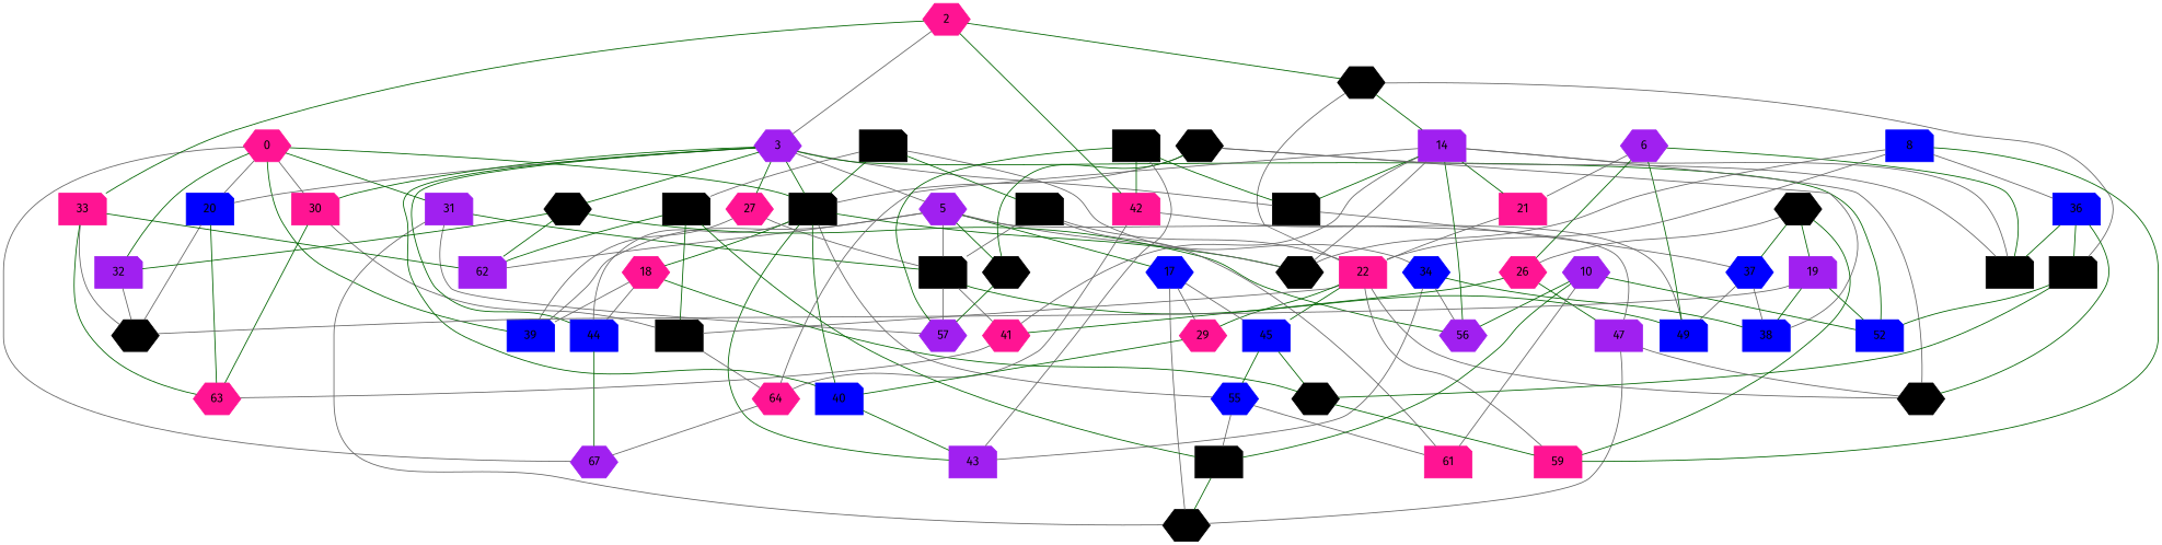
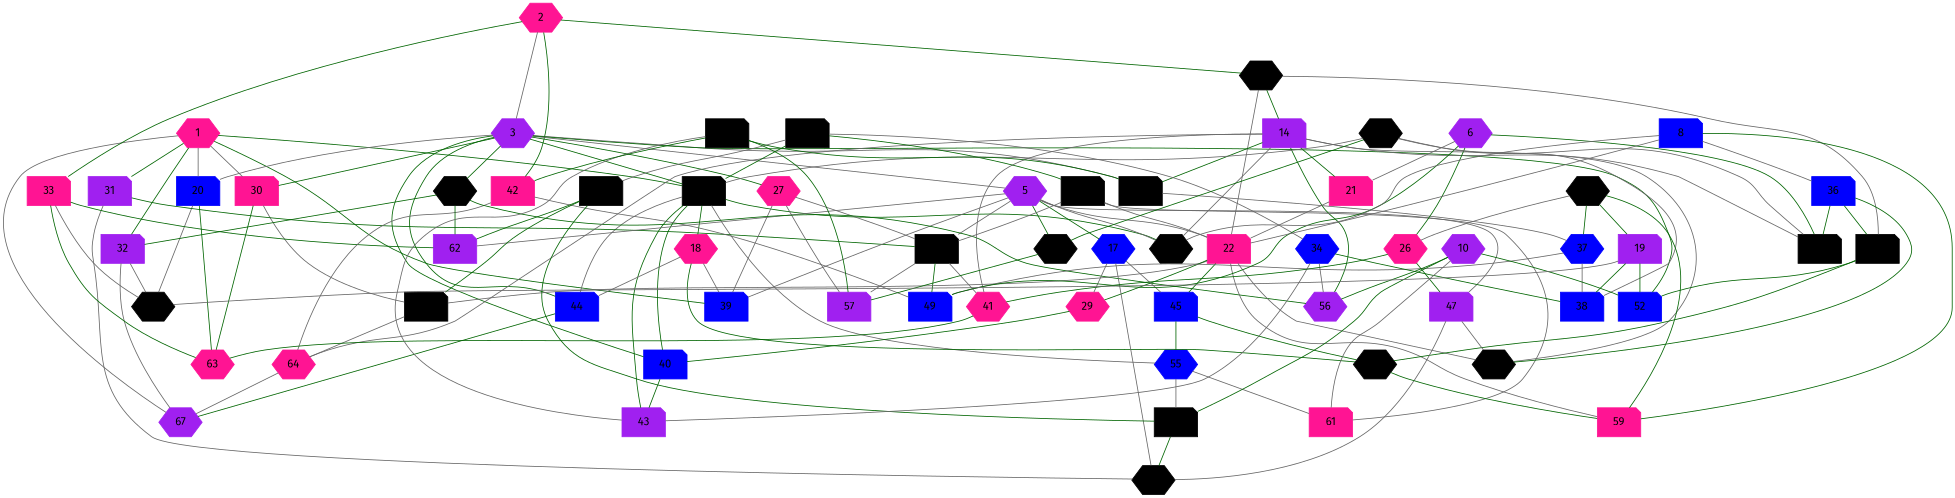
  graph {
    fontname="Fira Sans"
    node [color=black fontname="Fira Sans" shape=note style=filled]
    edge [color=darkgreen fontname="Fira Sans" weight=1.0]
-   1 [color=deeppink shape=hexagon label=0]
+   1 [color=deeppink shape=hexagon]
    16
    20 [color=blue]
    30 [color=deeppink]
    31 [color=purple]
    32 [color=purple]
    39 [color=blue]
    67 [color=purple shape=hexagon]
    40 [color=blue]
    44 [color=blue]
    24 [shape=hexagon]
    18 [color=deeppink shape=hexagon]
    43 [color=purple]
    55 [color=blue shape=hexagon]
    54 [shape=hexagon]
    63 [color=deeppink shape=hexagon]
    27 [color=deeppink shape=hexagon]
    35
    50
    66 [shape=hexagon]
-   57 [color=purple shape=hexagon]
+   57 [color=purple]
    2 [color=deeppink shape=hexagon]
    3 [color=purple shape=hexagon]
    11 [shape=hexagon]
    33 [color=deeppink]
    42 [color=deeppink]
    5 [color=purple shape=hexagon]
    15 [shape=hexagon]
    28
    52 [color=blue]
    22 [color=deeppink]
    14 [color=purple]
    46
    62 [color=purple]
    49 [color=blue]
    64 [color=deeppink shape=hexagon]
    17 [color=blue shape=hexagon]
    47 [color=purple]
    48 [shape=hexagon]
    56 [color=purple shape=hexagon]
    37 [color=blue shape=hexagon]
    4
    7
    13
    34 [color=blue shape=hexagon]
    61 [color=deeppink]
    65
    38 [color=blue]
    29 [color=deeppink shape=hexagon]
    45 [color=blue]
    59 [color=deeppink]
    58 [shape=hexagon]
    41 [color=deeppink shape=hexagon]
    6 [color=purple shape=hexagon]
    21 [color=deeppink]
    26 [color=deeppink shape=hexagon]
    53
    8 [color=blue]
    36 [color=blue]
    9 [shape=hexagon]
    10 [color=purple shape=hexagon]
    51 [shape=hexagon]
    12 [shape=hexagon]
    19 [color=purple]
    25
    1 -- 16
    1 -- 20 [color=gray40]
    1 -- 30 [color=gray40]
    1 -- 31
    1 -- 32
    1 -- 39
    1 -- 67 [color=gray40]
    16 -- 40
    16 -- 44 [color=gray40]
    16 -- 24 [weight=3.0]
    16 -- 18
    16 -- 43
    16 -- 55 [color=gray40]
    20 -- 54 [color=gray40]
    20 -- 63
    30 -- 63
    30 -- 50 [color=gray40]
    31 -- 35
    31 -- 66 [color=gray40]
-   31 -- 57 [color=gray40]
+   27 -- 57 [color=gray40]
+   32 -- 67 [color=gray40]
    32 -- 54 [color=gray40]
    40 -- 43
    44 -- 67
    18 -- 39 [color=gray40]
    18 -- 44 [color=gray40]
    18 -- 51
    55 -- 61 [color=gray40]
    55 -- 65 [color=gray40]
    27 -- 39 [color=gray40]
    27 -- 35 [color=gray40]
    35 -- 57 [color=gray40]
    35 -- 49
    35 -- 41 [color=gray40]
    50 -- 64 [color=gray40]
    2 -- 3 [color=gray40]
    2 -- 11
    2 -- 33
    2 -- 42
    3 -- 16
    3 -- 20 [color=gray40]
    3 -- 30
    3 -- 40
    3 -- 44
    3 -- 27
    3 -- 5 [color=gray40 weight=2.0]
    3 -- 15
    3 -- 28 [color=gray40]
    3 -- 52
    11 -- 22 [color=gray40]
    11 -- 14
    11 -- 46 [color=gray40]
    33 -- 54 [color=gray40]
    33 -- 63
    33 -- 62
    42 -- 49 [color=gray40]
    42 -- 64 [color=gray40]
    5 -- 39 [color=gray40]
    5 -- 24 [color=gray40]
    5 -- 35 [color=gray40 weight=3.0]
+   5 -- 22 [color=gray40]
    5 -- 62 [color=gray40]
    5 -- 17
    5 -- 47 [color=gray40]
    5 -- 48
    15 -- 32
    15 -- 62
    15 -- 56
    28 -- 37 [color=gray40]
    22 -- 50 [color=gray40]
    22 -- 29
    22 -- 45
    22 -- 59 [color=gray40]
    22 -- 58 [color=gray40]
    14 -- 24 [color=gray40]
    14 -- 28
    14 -- 64 [color=gray40]
    14 -- 56
    14 -- 58 [color=gray40]
    14 -- 41 [color=gray40]
    14 -- 21 [weight=2.0]
    14 -- 53 [color=gray40]
    46 -- 52
    46 -- 51
    64 -- 67 [color=gray40]
    17 -- 66 [color=gray40]
    17 -- 29 [color=gray40]
    17 -- 45 [color=gray40]
    47 -- 66 [color=gray40]
    47 -- 58 [color=gray40]
    48 -- 57
    37 -- 49 [color=gray40]
    37 -- 38 [color=gray40]
    4 -- 16
    4 -- 7
    4 -- 13 [color=gray40]
    4 -- 34 [color=gray40]
    7 -- 35 [color=gray40]
    7 -- 22 [color=gray40]
    7 -- 61 [color=gray40]
    13 -- 50
    13 -- 62
    13 -- 65
    34 -- 43 [color=gray40]
    34 -- 56 [color=gray40]
    34 -- 38
    65 -- 66
    29 -- 40
    45 -- 55
    45 -- 51
-   41 -- 63 [color=gray40]
+   41 -- 63
    6 -- 49
    6 -- 21 [color=gray40]
    6 -- 26
    6 -- 53
    21 -- 22 [color=gray40]
    26 -- 47
    26 -- 41
    8 -- 24 [color=gray40]
    8 -- 22 [color=gray40]
    8 -- 59
    8 -- 36 [color=gray40]
    36 -- 46
    36 -- 58
    36 -- 53
    9 -- 16 [color=gray40]
    9 -- 48
    9 -- 38 [color=gray40]
    9 -- 53 [color=gray40]
    10 -- 52
    10 -- 56
    10 -- 61 [color=gray40]
    10 -- 65
    51 -- 59
    12 -- 37
    12 -- 59
    12 -- 26 [color=gray40]
    12 -- 19
    19 -- 54 [color=gray40]
    19 -- 52
    19 -- 38
    25 -- 43 [color=gray40]
    25 -- 57
    25 -- 42
    25 -- 28
  }
